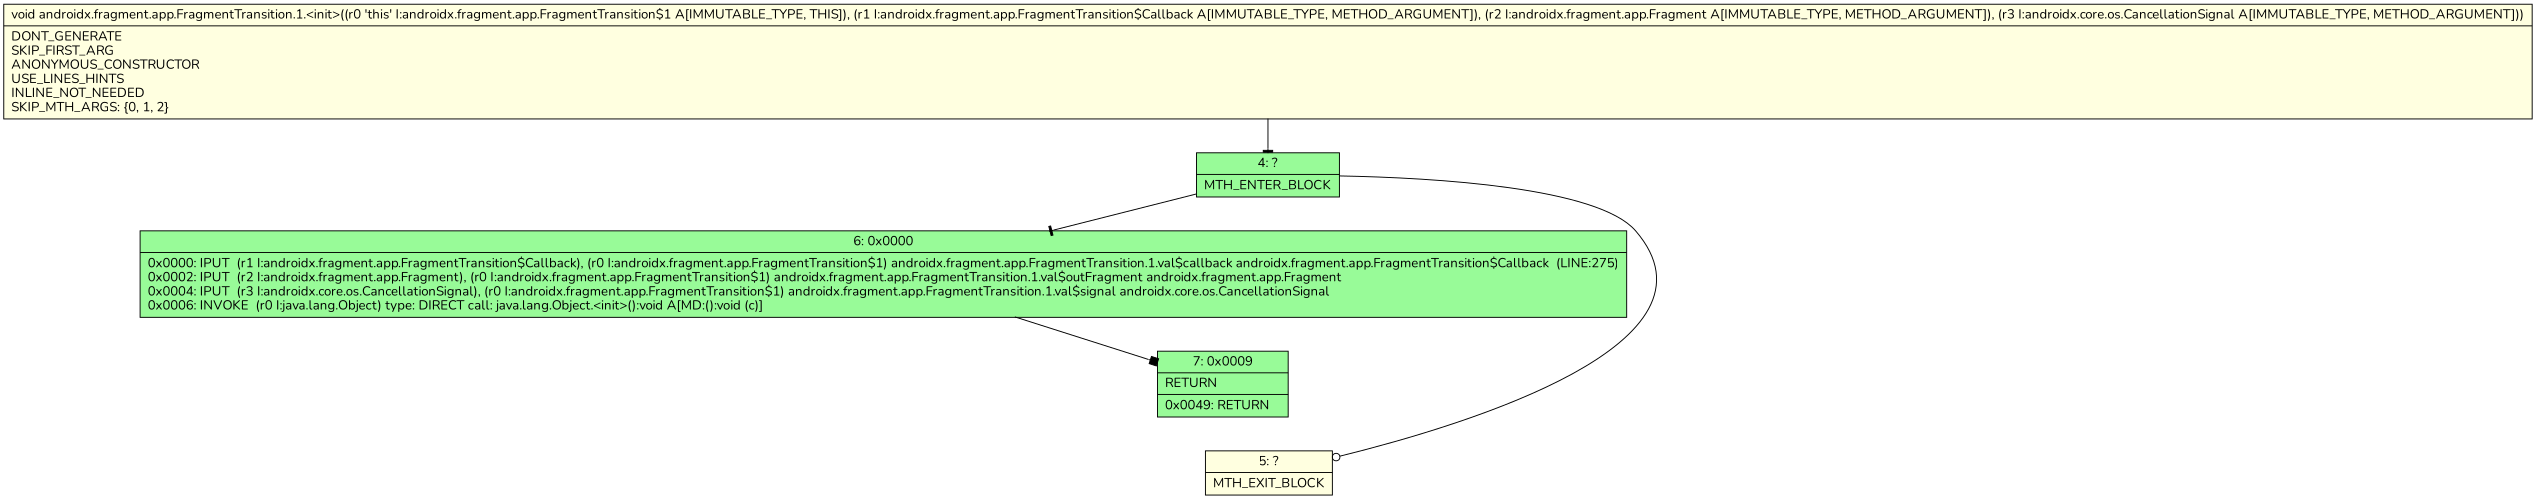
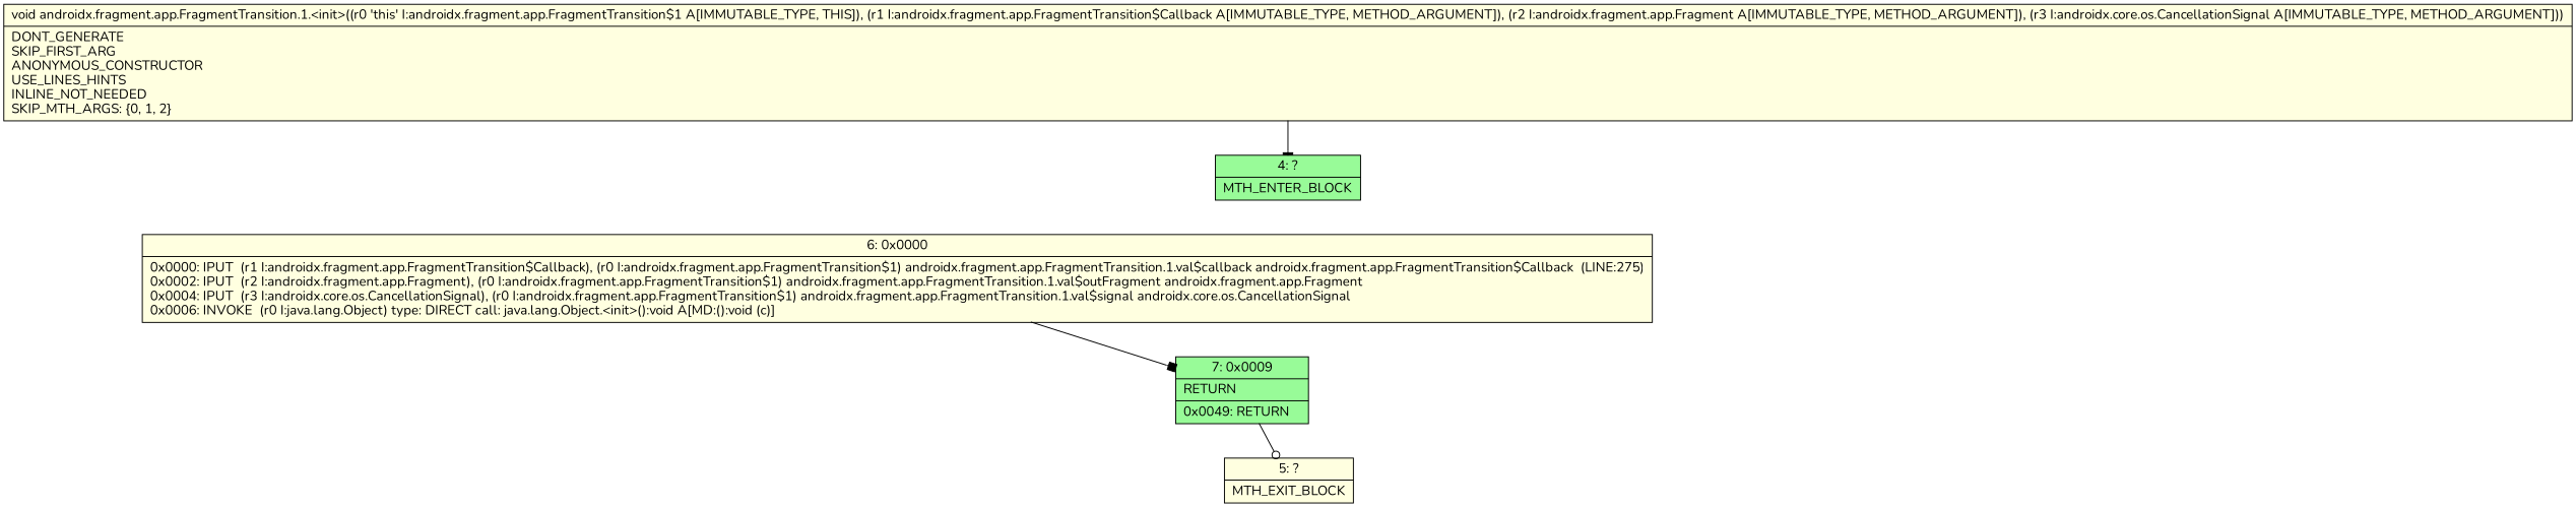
  digraph {
    fontname=Nunito
    node [fillcolor=palegreen fontname=Nunito shape=record style=filled]
    edge [arrowhead=tee fontname=Nunito]
    n1 [label="{4\:\ ?|MTH_ENTER_BLOCK\l}"]
-   n2 [label="{6\:\ 0x0000|0x0000: IPUT  (r1 I:androidx.fragment.app.FragmentTransition$Callback), (r0 I:androidx.fragment.app.FragmentTransition$1) androidx.fragment.app.FragmentTransition.1.val$callback androidx.fragment.app.FragmentTransition$Callback  (LINE:275)\l0x0002: IPUT  (r2 I:androidx.fragment.app.Fragment), (r0 I:androidx.fragment.app.FragmentTransition$1) androidx.fragment.app.FragmentTransition.1.val$outFragment androidx.fragment.app.Fragment \l0x0004: IPUT  (r3 I:androidx.core.os.CancellationSignal), (r0 I:androidx.fragment.app.FragmentTransition$1) androidx.fragment.app.FragmentTransition.1.val$signal androidx.core.os.CancellationSignal \l0x0006: INVOKE  (r0 I:java.lang.Object) type: DIRECT call: java.lang.Object.\<init\>():void A[MD:():void (c)]\l}"]
+   n2 [fillcolor=lightyellow label="{6\:\ 0x0000|0x0000: IPUT  (r1 I:androidx.fragment.app.FragmentTransition$Callback), (r0 I:androidx.fragment.app.FragmentTransition$1) androidx.fragment.app.FragmentTransition.1.val$callback androidx.fragment.app.FragmentTransition$Callback  (LINE:275)\l0x0002: IPUT  (r2 I:androidx.fragment.app.Fragment), (r0 I:androidx.fragment.app.FragmentTransition$1) androidx.fragment.app.FragmentTransition.1.val$outFragment androidx.fragment.app.Fragment \l0x0004: IPUT  (r3 I:androidx.core.os.CancellationSignal), (r0 I:androidx.fragment.app.FragmentTransition$1) androidx.fragment.app.FragmentTransition.1.val$signal androidx.core.os.CancellationSignal \l0x0006: INVOKE  (r0 I:java.lang.Object) type: DIRECT call: java.lang.Object.\<init\>():void A[MD:():void (c)]\l}"]
    n3 [label="{7\:\ 0x0009|RETURN\l|0x0049: RETURN   \l}"]
    n4 [fillcolor=lightyellow label="{5\:\ ?|MTH_EXIT_BLOCK\l}"]
    n5 [fillcolor=lightyellow label="{void androidx.fragment.app.FragmentTransition.1.\<init\>((r0 'this' I:androidx.fragment.app.FragmentTransition$1 A[IMMUTABLE_TYPE, THIS]), (r1 I:androidx.fragment.app.FragmentTransition$Callback A[IMMUTABLE_TYPE, METHOD_ARGUMENT]), (r2 I:androidx.fragment.app.Fragment A[IMMUTABLE_TYPE, METHOD_ARGUMENT]), (r3 I:androidx.core.os.CancellationSignal A[IMMUTABLE_TYPE, METHOD_ARGUMENT]))  | DONT_GENERATE\lSKIP_FIRST_ARG\lANONYMOUS_CONSTRUCTOR\lUSE_LINES_HINTS\lINLINE_NOT_NEEDED\lSKIP_MTH_ARGS: \{0, 1, 2\}\l}"]
-   n1 -> n2
    n2 -> n3 [arrowhead=box]
-   n1 -> n4 [arrowhead=odot]
+   n3 -> n4 [arrowhead=odot]
    n5 -> n1
  }
